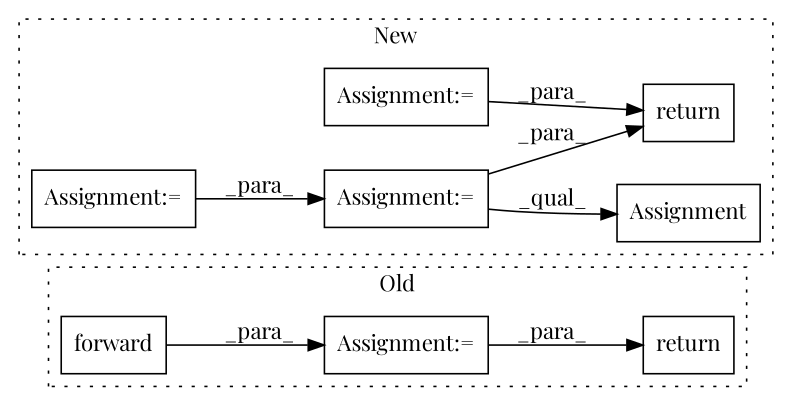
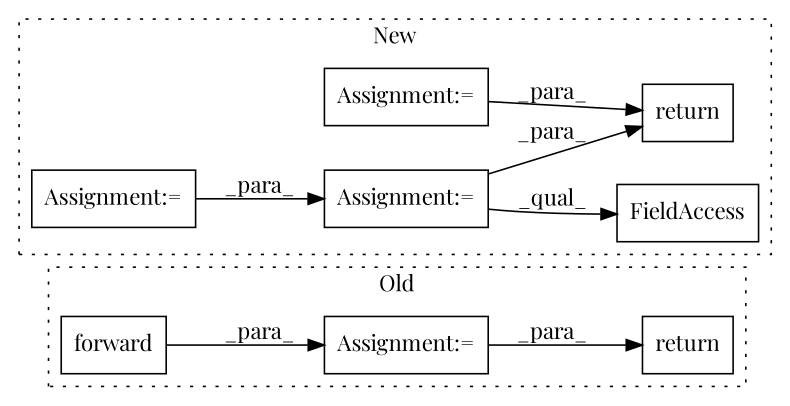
  digraph {
    rankdir=LR
    fontname="Playfair Display"
    node [a=7 l=1 shape=box fontname="Playfair Display"]
    edge [fontname="Playfair Display"]
    n1 [a=32 l="8,1" label=forward s="7123,7162"]
    n2 [a=41 l=7 label=return s=7169]
    n3 [label="Assignment:=" s=7095]
    n4 [a=41 l=7 label=return s=6710]
    n5 [l=11 label="Assignment:=" s=6214]
    n6 [label="Assignment:=" s=6322]
    n7 [label="Assignment:=" s=6428]
-   n8 [a=22 l=13 label=Assignment s=6618]
+   n8 [a=22 l=13 label=FieldAccess s=6618]
    subgraph cluster_1 {
      label=Old
      style=dotted
      n1
      n2
      n3
    }
    subgraph cluster_2 {
      label=New
      style=dotted
      n4
      n5
      n6
      n7
      n8
    }
    n1 -> n3 [label=_para_]
    n3 -> n2 [label=_para_]
    n5 -> n4 [label=_para_]
    n6 -> n7 [label=_para_]
    n7 -> n4 [label=_para_]
    n7 -> n8 [label=_qual_]
  }
